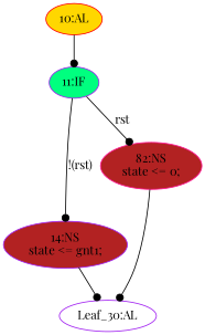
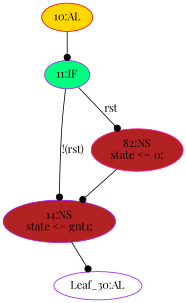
  strict digraph {
    fontname="Playfair Display"
    node [color=purple fillcolor=firebrick fontname="Playfair Display" statements="[]" style=filled typ=NonblockingSubstitution]
    edge [arrowhead=dot cond="[]" fontname="Playfair Display" lineno=None]
    n1 [ast="<pyverilog.vparser.ast.Always object at 0x7fdb9335eb90>" clk_sens=True color=red fillcolor=gold label="10:AL" sens="['clk', 'rst']" typ=Always use_var="['rst', 'gnt1']"]
    n2 [ast="<pyverilog.vparser.ast.IfStatement object at 0x7fdb9335edd0>" fillcolor=springgreen label="11:IF" typ=IfStatement]
    n3 [ast="<pyverilog.vparser.ast.NonblockingSubstitution object at 0x7fdb9335ee50>" label="14:NS\nstate <= gnt1;" statements="[<pyverilog.vparser.ast.NonblockingSubstitution object at 0x7fdb9335ee50>]"]
    n4 [ast="<pyverilog.vparser.ast.NonblockingSubstitution object at 0x7fdb9335b050>" color=deeppink label="82:NS\nstate <= 0;" statements="[<pyverilog.vparser.ast.NonblockingSubstitution object at 0x7fdb9335b050>]"]
    n5 [def_var="['state']" label="Leaf_30:AL" fillcolor="" statements="" style="" typ=""]
    n1 -> n2
    n2 -> n3 [cond="['rst']" label="!(rst)" lineno=11]
    n2 -> n4 [cond="['rst']" label=rst lineno=11]
    n3 -> n5
-   n4 -> n5
+   n4 -> n3
  }
